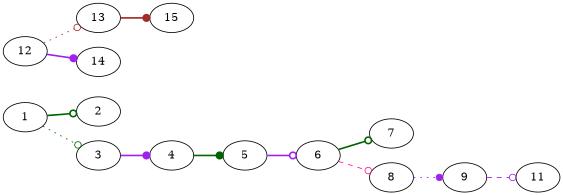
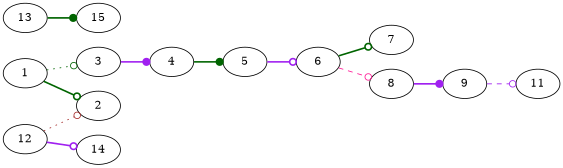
  digraph {
    rankdir=LR
    node [alpha=0.13]
    edge [arrowhead=odot color=purple style=bold]
    1 [alpha=0.15 expect_size=9446400]
    2 [expect_size=15346688]
    3 [alpha=0.08 expect_size=30259200]
    4 [alpha=0.16 expect_size=32685056]
    5 [alpha=0.19 expect_size=45942784]
    6 [expect_size=50570240]
    7 [alpha=0.01 expect_size=35901440]
    8 [alpha=0.04 expect_size=21875712]
    9 [alpha=0.06 expect_size=40213504]
    11 [alpha=0.11 expect_size=29396992]
    12 [alpha=0.14 expect_size=18065408]
    13 [alpha=0.07 expect_size=48702464]
    14 [alpha=0.09 expect_size=20960256]
    15 [alpha=0.19 expect_size=10431488]
    1 -> 2 [color=darkgreen]
    1 -> 3 [color=darkgreen style=dotted]
    3 -> 4 [arrowhead=dot]
    4 -> 5 [arrowhead=dot color=darkgreen]
    5 -> 6
    6 -> 7 [color=darkgreen]
    6 -> 8 [color=deeppink style=dashed]
-   8 -> 9 [arrowhead=dot style=dotted]
+   8 -> 9 [arrowhead=dot]
    9 -> 11 [style=dashed]
-   12 -> 13 [color=brown style=dotted]
-   12 -> 14 [arrowhead=dot]
-   13 -> 15 [arrowhead=dot color=brown]
+   12 -> 2 [color=brown style=dotted]
+   12 -> 14
+   13 -> 15 [arrowhead=dot color=darkgreen]
  }
